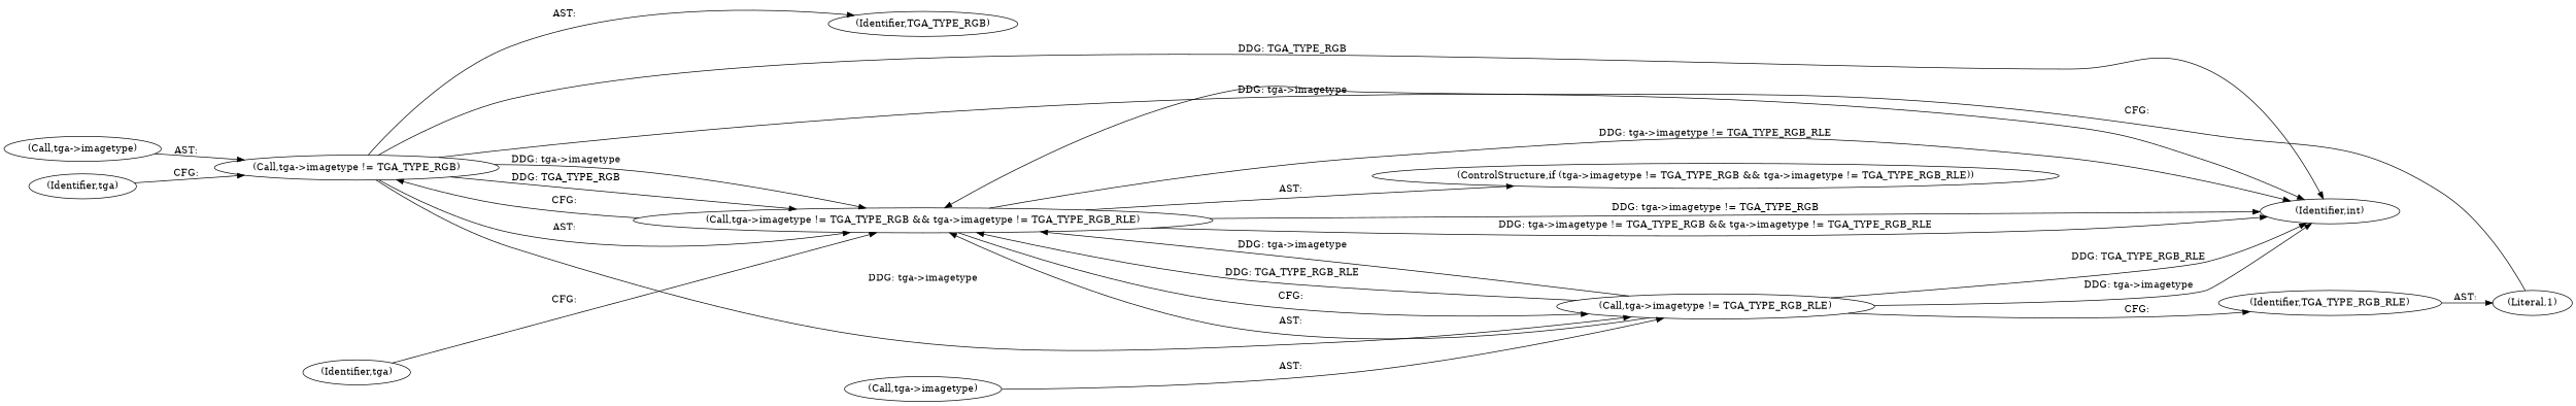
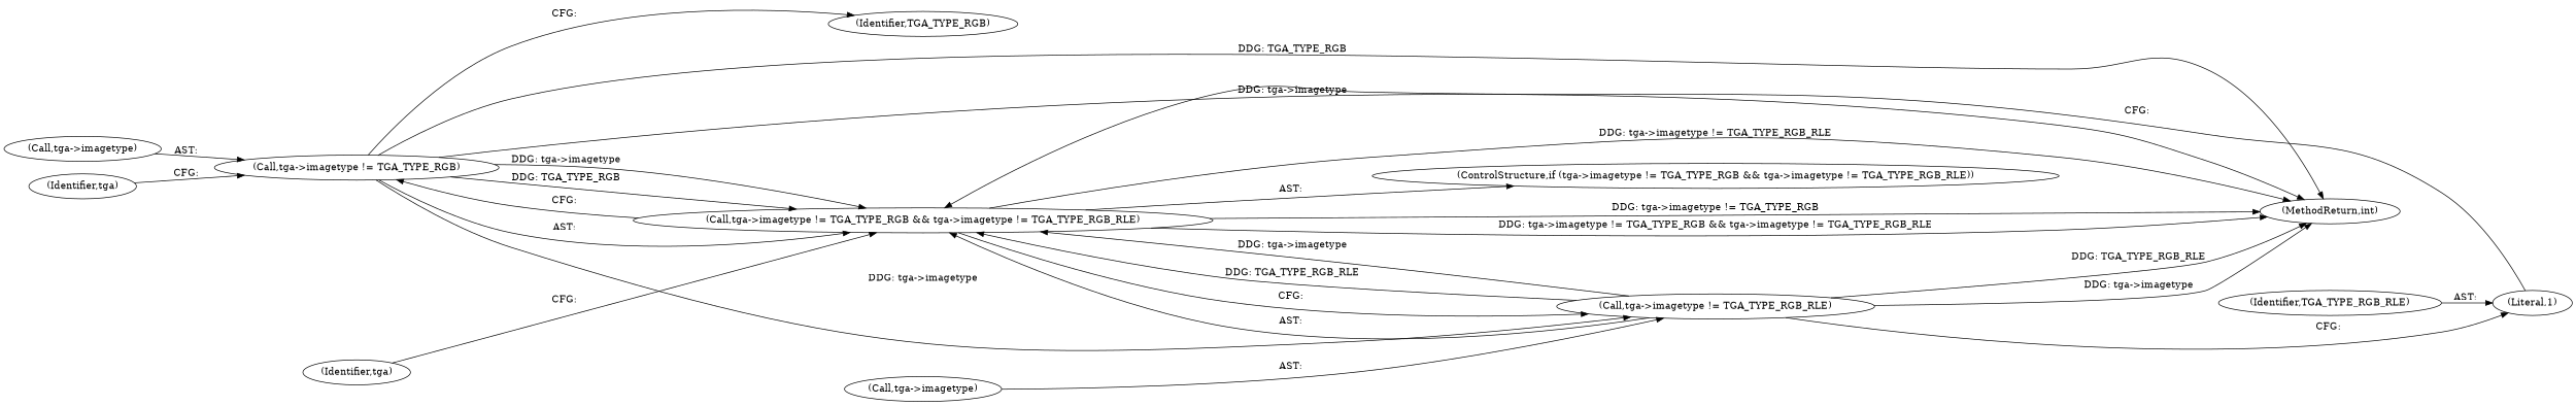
  digraph {
    rankdir=LR
    n1 [label="(Call,tga->imagetype != TGA_TYPE_RGB)"]
    n2 [label="(Call,tga->imagetype != TGA_TYPE_RGB && tga->imagetype != TGA_TYPE_RGB_RLE)"]
    n3 [label="(Call,tga->imagetype != TGA_TYPE_RGB_RLE)"]
-   n4 [label="(Identifier,int)"]
+   n4 [label="(MethodReturn,int)"]
    n5 [label="(Identifier,TGA_TYPE_RGB)"]
    n6 [label="(ControlStructure,if (tga->imagetype != TGA_TYPE_RGB && tga->imagetype != TGA_TYPE_RGB_RLE))"]
    n7 [label="(Identifier,TGA_TYPE_RGB_RLE)"]
    n8 [label="(Literal,1)"]
    n9 [label="(Identifier,tga)"]
    n10 [label="(Call,tga->imagetype)"]
    n11 [label="(Identifier,tga)"]
    n12 [label="(Call,tga->imagetype)"]
    n1 -> n2 [label="AST: "]
    n1 -> n2 [label="DDG: tga->imagetype"]
    n1 -> n2 [label="DDG: TGA_TYPE_RGB"]
    n1 -> n3 [label="DDG: tga->imagetype"]
    n1 -> n4 [label="DDG: TGA_TYPE_RGB"]
    n1 -> n4 [label="DDG: tga->imagetype"]
-   n1 -> n5 [label="AST: "]
+   n1 -> n5 [label="CFG: "]
    n2 -> n1 [label="CFG: "]
    n2 -> n3 [label="CFG: "]
    n2 -> n4 [label="DDG: tga->imagetype != TGA_TYPE_RGB"]
    n2 -> n4 [label="DDG: tga->imagetype != TGA_TYPE_RGB && tga->imagetype != TGA_TYPE_RGB_RLE"]
    n2 -> n4 [label="DDG: tga->imagetype != TGA_TYPE_RGB_RLE"]
    n2 -> n6 [label="AST: "]
    n3 -> n2 [label="AST: "]
    n3 -> n2 [label="DDG: tga->imagetype"]
    n3 -> n2 [label="DDG: TGA_TYPE_RGB_RLE"]
    n3 -> n4 [label="DDG: TGA_TYPE_RGB_RLE"]
    n3 -> n4 [label="DDG: tga->imagetype"]
-   n3 -> n7 [label="CFG: "]
+   n3 -> n8 [label="CFG: "]
    n7 -> n8 [label="AST: "]
    n8 -> n2 [label="CFG: "]
    n9 -> n2 [label="CFG: "]
    n10 -> n1 [label="AST: "]
    n11 -> n1 [label="CFG: "]
    n12 -> n3 [label="AST: "]
  }
